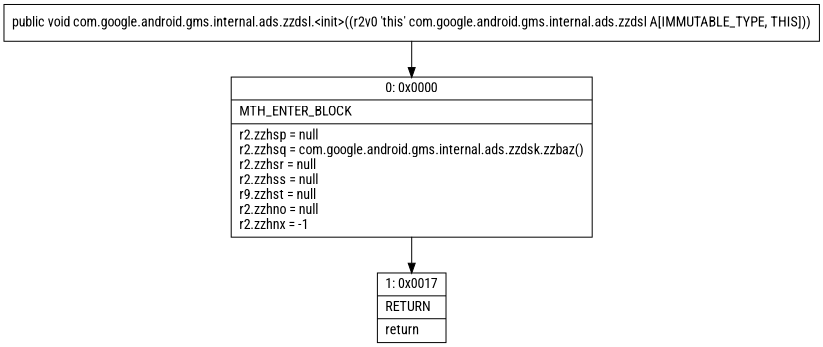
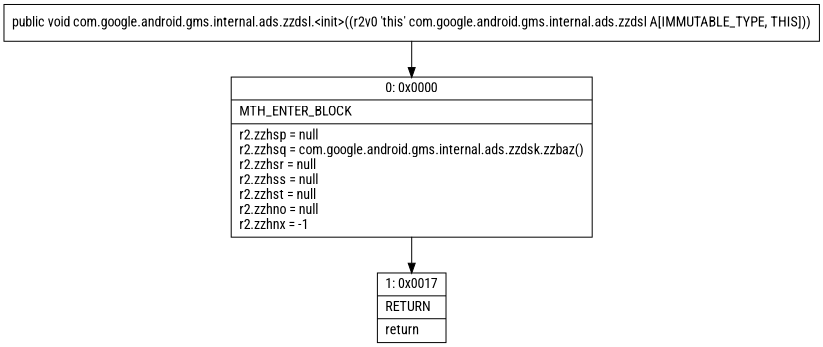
  digraph {
    fontname="Roboto Condensed"
    node [shape=record fontname="Roboto Condensed"]
    edge [fontname="Roboto Condensed"]
-   n1 [label="{0\:\ 0x0000|MTH_ENTER_BLOCK\l|r2.zzhsp = null\lr2.zzhsq = com.google.android.gms.internal.ads.zzdsk.zzbaz()\lr2.zzhsr = null\lr2.zzhss = null\lr9.zzhst = null\lr2.zzhno = null\lr2.zzhnx = \-1\l}"]
+   n1 [label="{0\:\ 0x0000|MTH_ENTER_BLOCK\l|r2.zzhsp = null\lr2.zzhsq = com.google.android.gms.internal.ads.zzdsk.zzbaz()\lr2.zzhsr = null\lr2.zzhss = null\lr2.zzhst = null\lr2.zzhno = null\lr2.zzhnx = \-1\l}"]
    n2 [label="{1\:\ 0x0017|RETURN\l|return\l}"]
    n3 [label="{public void com.google.android.gms.internal.ads.zzdsl.\<init\>((r2v0 'this' com.google.android.gms.internal.ads.zzdsl A[IMMUTABLE_TYPE, THIS])) }"]
    n1 -> n2
    n3 -> n1
  }
